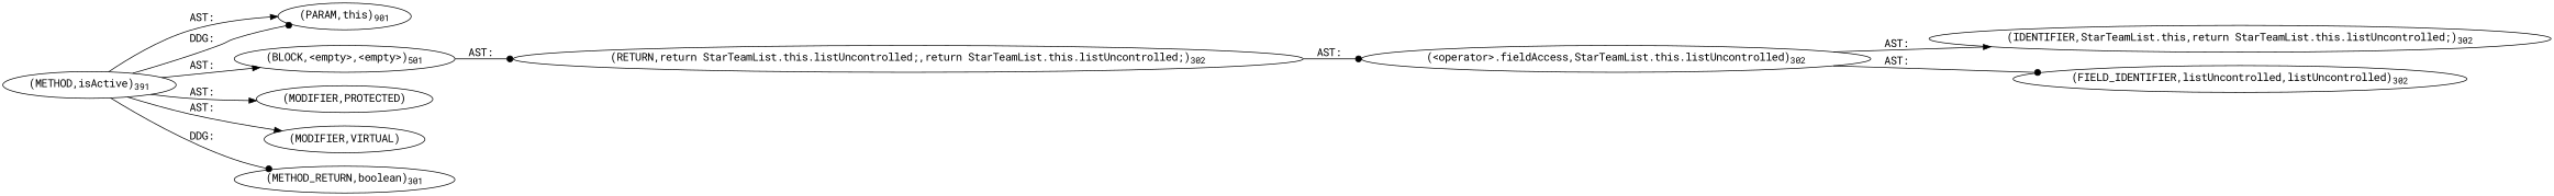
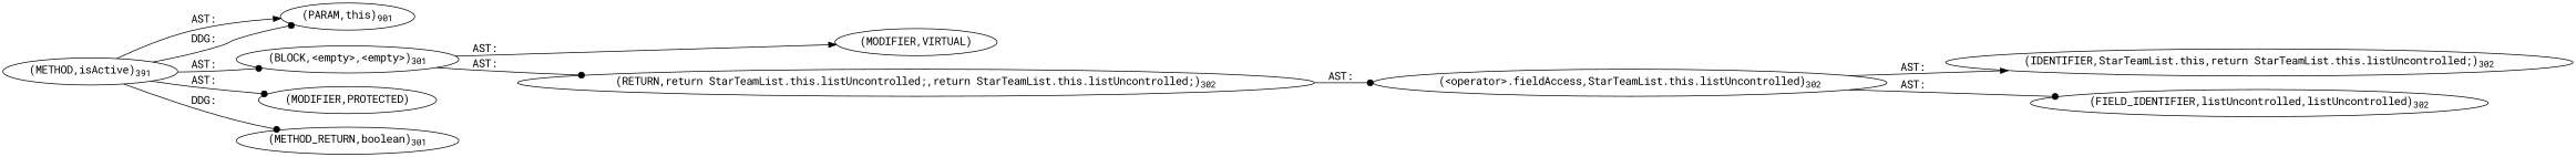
  digraph {
    fontname="Roboto Mono"
    rankdir=LR
    node [fontname="Roboto Mono"]
    edge [arrowhead=dot fontname="Roboto Mono"]
    n1 [label=<(METHOD,isActive)<SUB>391</SUB>>]
    n2 [label=<(PARAM,this)<SUB>901</SUB>>]
-   n3 [label=<(BLOCK,&lt;empty&gt;,&lt;empty&gt;)<SUB>501</SUB>>]
+   n3 [label=<(BLOCK,&lt;empty&gt;,&lt;empty&gt;)<SUB>301</SUB>>]
    n4 [label=<(MODIFIER,PROTECTED)>]
    n5 [label=<(MODIFIER,VIRTUAL)>]
    n6 [label=<(METHOD_RETURN,boolean)<SUB>301</SUB>>]
    n7 [label=<(RETURN,return StarTeamList.this.listUncontrolled;,return StarTeamList.this.listUncontrolled;)<SUB>302</SUB>>]
    n8 [label=<(&lt;operator&gt;.fieldAccess,StarTeamList.this.listUncontrolled)<SUB>302</SUB>>]
    n9 [label=<(IDENTIFIER,StarTeamList.this,return StarTeamList.this.listUncontrolled;)<SUB>302</SUB>>]
    n10 [label=<(FIELD_IDENTIFIER,listUncontrolled,listUncontrolled)<SUB>302</SUB>>]
    n1 -> n2 [arrowhead=normal label="AST: "]
    n1 -> n2 [label="DDG: "]
-   n1 -> n3 [arrowhead=normal label="AST: "]
-   n1 -> n4 [arrowhead=normal label="AST: "]
-   n1 -> n5 [arrowhead=normal label="AST: "]
+   n1 -> n3 [label="AST: "]
+   n1 -> n4 [label="AST: "]
+   n3 -> n5 [arrowhead=normal label="AST: "]
    n1 -> n6 [label="DDG: "]
    n3 -> n7 [label="AST: "]
    n7 -> n8 [label="AST: "]
    n8 -> n9 [arrowhead=normal label="AST: "]
    n8 -> n10 [label="AST: "]
  }
